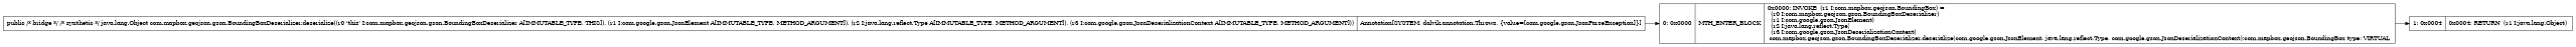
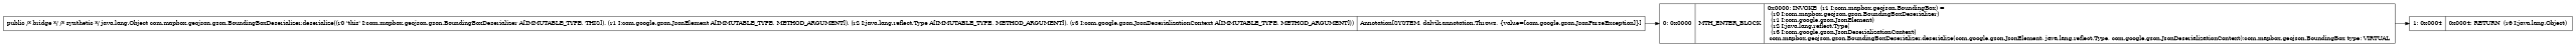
  digraph {
    rankdir=LR
    node [shape=record]
    n1 [label="{0\:\ 0x0000|MTH_ENTER_BLOCK\l|0x0000: INVOKE  (r1 I:com.mapbox.geojson.BoundingBox) = \l  (r0 I:com.mapbox.geojson.gson.BoundingBoxDeserializer)\l  (r1 I:com.google.gson.JsonElement)\l  (r2 I:java.lang.reflect.Type)\l  (r3 I:com.google.gson.JsonDeserializationContext)\l com.mapbox.geojson.gson.BoundingBoxDeserializer.deserialize(com.google.gson.JsonElement, java.lang.reflect.Type, com.google.gson.JsonDeserializationContext):com.mapbox.geojson.BoundingBox type: VIRTUAL \l}"]
-   n2 [label="{1\:\ 0x0004|0x0004: RETURN  (r1 I:java.lang.Object) \l}"]
+   n2 [label="{1\:\ 0x0004|0x0004: RETURN  (r6 I:java.lang.Object) \l}"]
    n3 [label="{public \/* bridge *\/ \/* synthetic *\/ java.lang.Object com.mapbox.geojson.gson.BoundingBoxDeserializer.deserialize((r0 'this' I:com.mapbox.geojson.gson.BoundingBoxDeserializer A[IMMUTABLE_TYPE, THIS]), (r1 I:com.google.gson.JsonElement A[IMMUTABLE_TYPE, METHOD_ARGUMENT]), (r2 I:java.lang.reflect.Type A[IMMUTABLE_TYPE, METHOD_ARGUMENT]), (r3 I:com.google.gson.JsonDeserializationContext A[IMMUTABLE_TYPE, METHOD_ARGUMENT]))  | Annotation[SYSTEM, dalvik.annotation.Throws, \{value=[com.google.gson.JsonParseException]\}]\l}"]
    n1 -> n2
    n3 -> n1
  }
